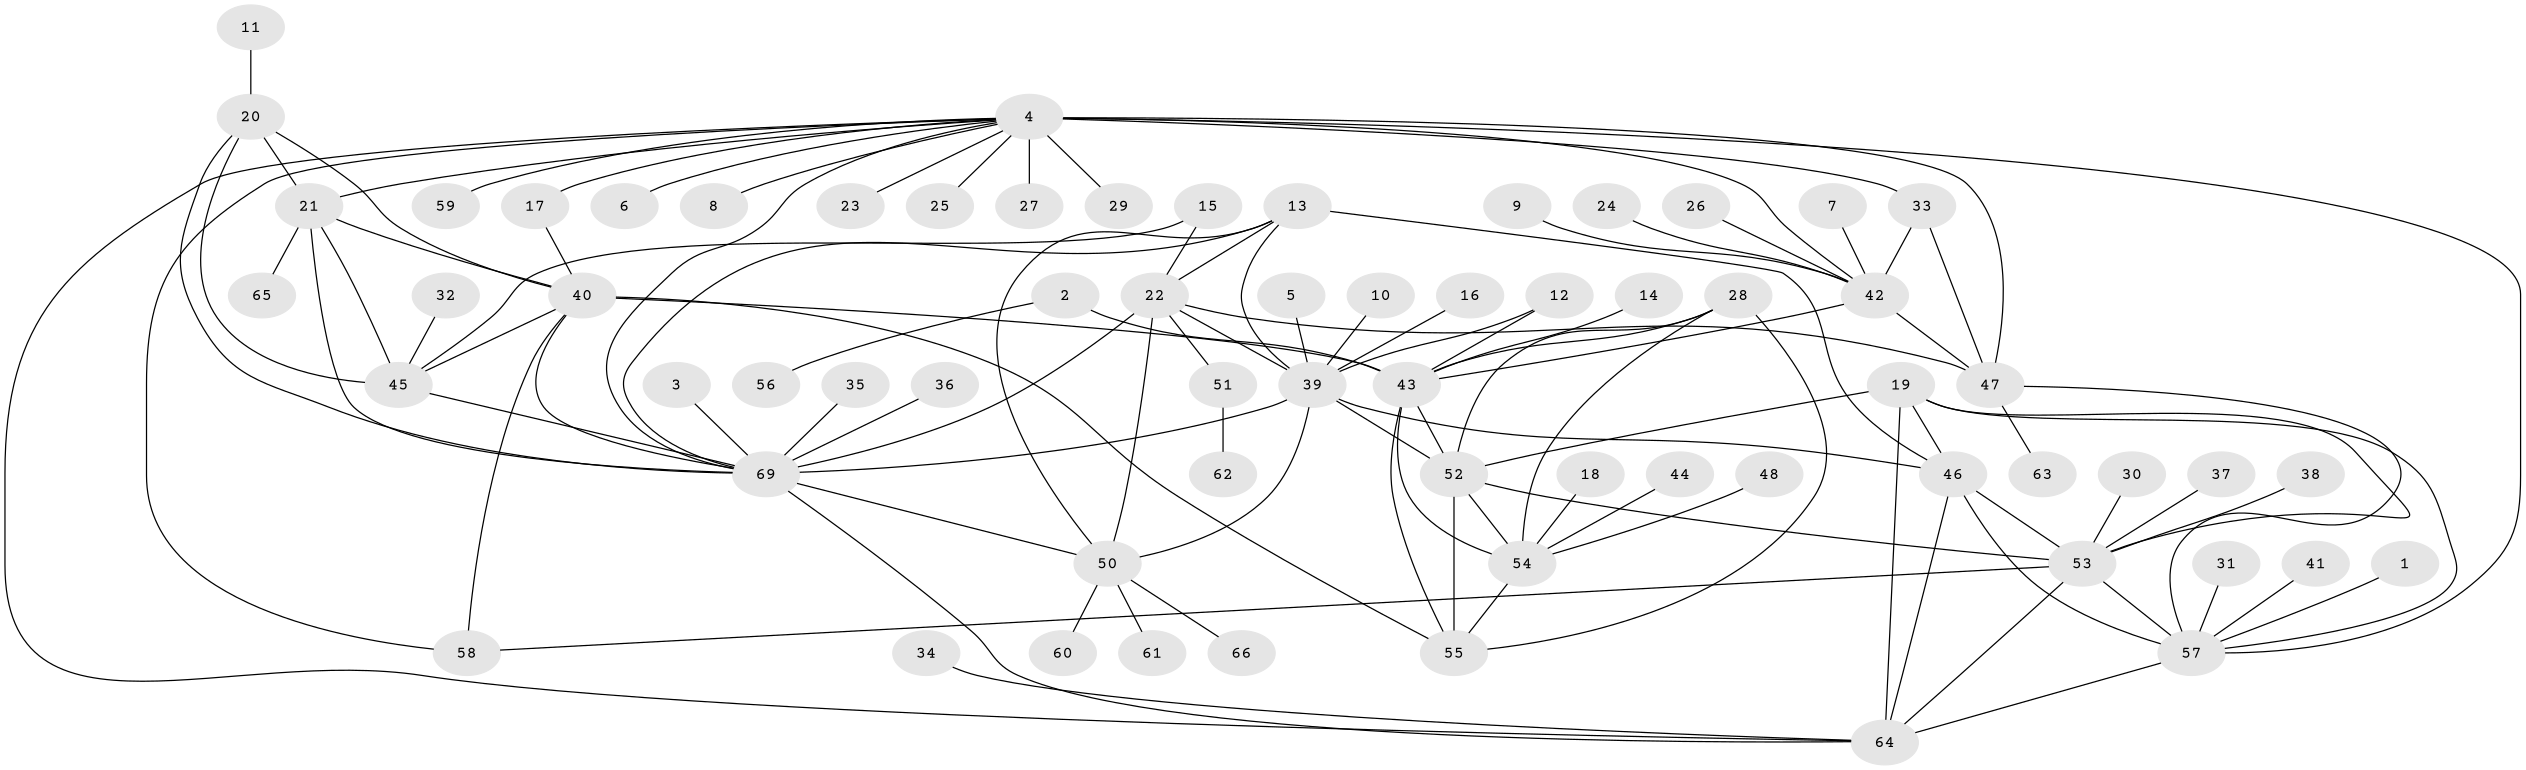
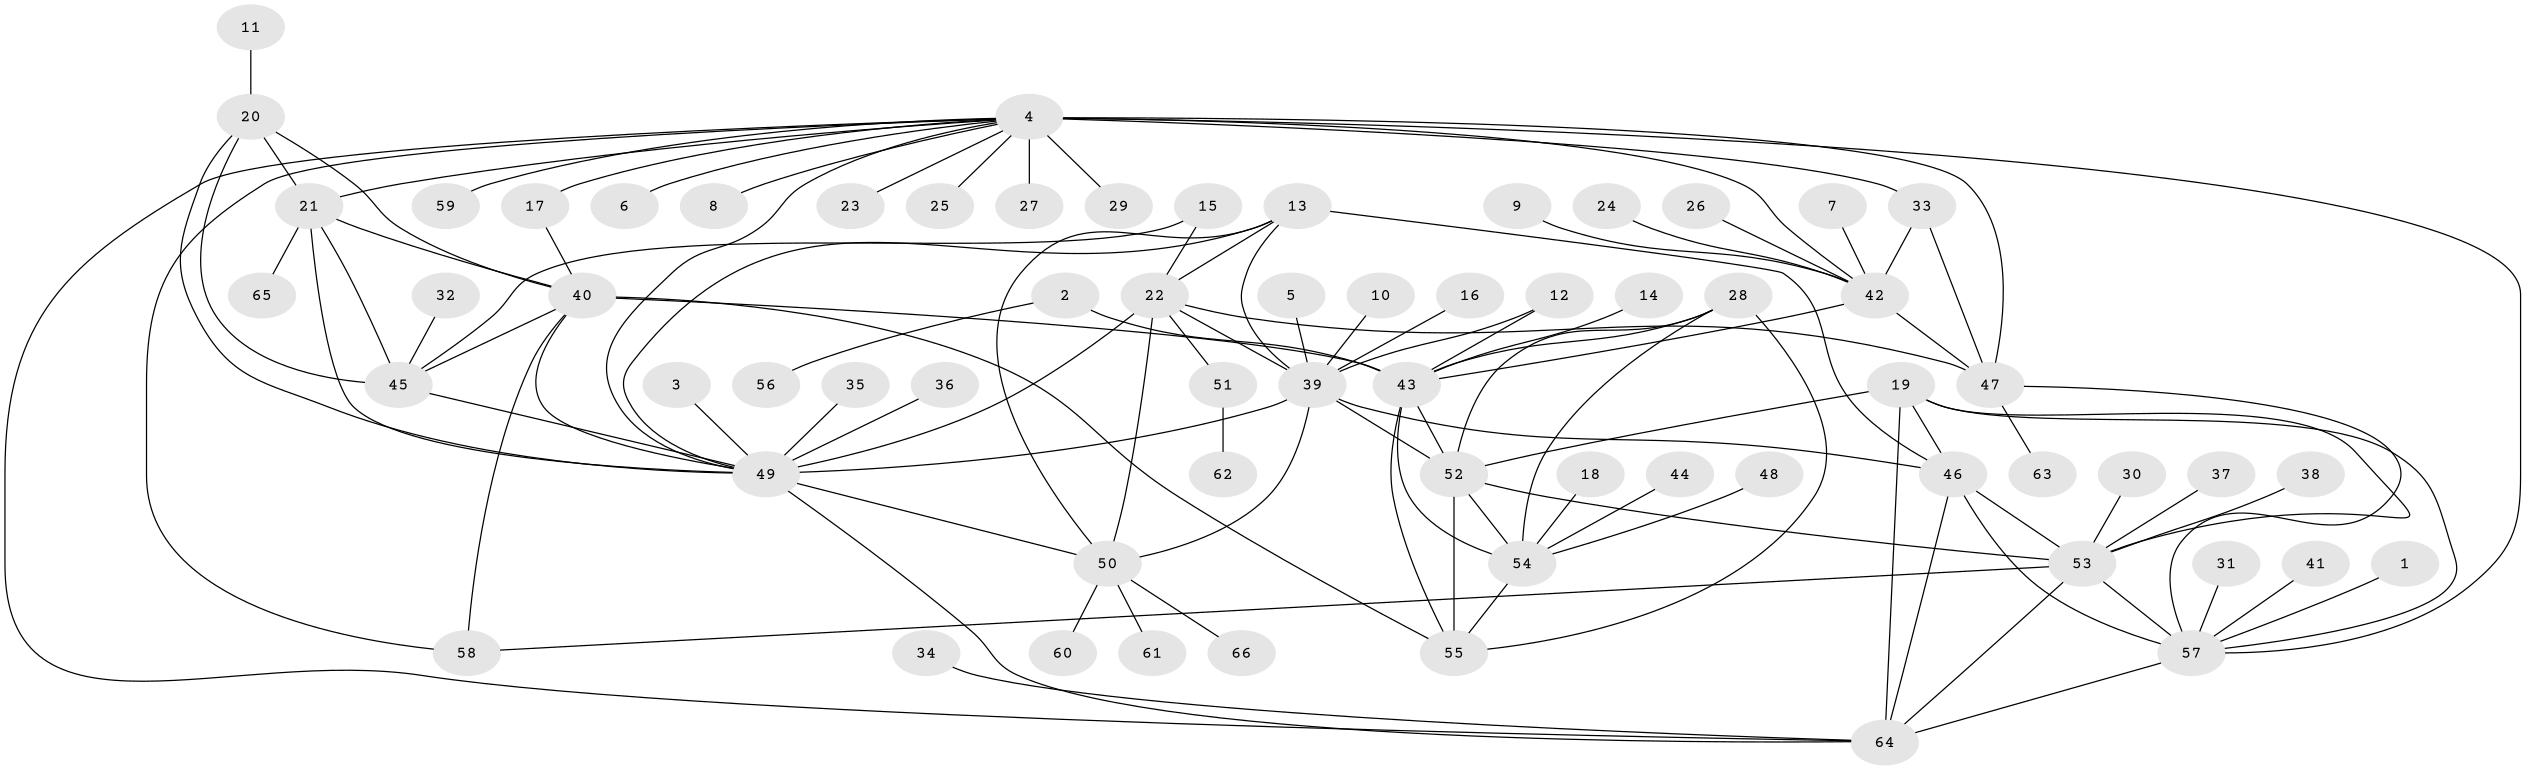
  graph {
    fontname="Courier Prime"
    node [color=gray90 fontname="Courier Prime" style=filled]
    edge [fontname="Courier Prime" weight=1.0]
    1
    57
    64
    2
    43
    56
    54
    52
    55
    3
-   49 [label=69]
+   49
    50
    4
    6
    8
    17
    21
    23
    25
    27
    29
    33
    42
    47
    58
    59
    40
    45
    65
    63
    5
    39
    46
    7
    9
    10
    11
    20
    12
    13
    22
    51
    53
    60
    61
    66
    14
    15
    16
    18
    19
    62
    24
    26
    28
    30
    31
    32
    34
    35
    36
    37
    38
    41
    44
    48
    1 -- 57
    57 -- 64
    2 -- 43
    2 -- 56
    43 -- 54
    43 -- 52 [weight=2.0]
    43 -- 55
    54 -- 55
    52 -- 54 [weight=2.0]
    52 -- 55 [weight=3.0]
    52 -- 53
    3 -- 49
    49 -- 64
    49 -- 50
    50 -- 60
    50 -- 61
    50 -- 66
    4 -- 57
    4 -- 64
    4 -- 49
    4 -- 6
    4 -- 8
    4 -- 17
    4 -- 21
    4 -- 23
    4 -- 25
    4 -- 27
    4 -- 29
    4 -- 33 [weight=2.0]
    4 -- 42 [weight=2.0]
    4 -- 47 [weight=4.0]
    4 -- 58
    4 -- 59
    17 -- 40
    21 -- 49
    21 -- 40
    21 -- 45
    21 -- 65
    33 -- 42
    33 -- 47 [weight=2.0]
    42 -- 43
    42 -- 47 [weight=2.0]
    47 -- 57
    47 -- 63
    40 -- 43
    40 -- 55
    40 -- 49
    40 -- 58
    40 -- 45
    45 -- 49
    5 -- 39
    39 -- 52
    39 -- 49
    39 -- 50
    39 -- 46
    46 -- 57 [weight=2.0]
    46 -- 64 [weight=2.0]
    46 -- 53 [weight=2.0]
    7 -- 42
    9 -- 42
    10 -- 39
    11 -- 20
    20 -- 49 [weight=2.0]
    20 -- 21 [weight=2.0]
    20 -- 40 [weight=2.0]
    20 -- 45 [weight=2.0]
    12 -- 43
    12 -- 39
    13 -- 49
    13 -- 50
    13 -- 39
    13 -- 46
    13 -- 22 [weight=2.0]
    22 -- 49 [weight=3.0]
    22 -- 50 [weight=2.0]
    22 -- 47
    22 -- 39 [weight=2.0]
    22 -- 51
    51 -- 62
    53 -- 57
    53 -- 64
    53 -- 58
    14 -- 43
    15 -- 45
    15 -- 22
    16 -- 39
    18 -- 54
    19 -- 57
    19 -- 64 [weight=2.0]
    19 -- 52
    19 -- 46 [weight=2.0]
    19 -- 53
    24 -- 42
    26 -- 42
    28 -- 43
    28 -- 54
    28 -- 52 [weight=2.0]
    28 -- 55
    30 -- 53
    31 -- 57
    32 -- 45
    34 -- 64
    35 -- 49
    36 -- 49
    37 -- 53
    38 -- 53
    41 -- 57
    44 -- 54
    48 -- 54
  }
